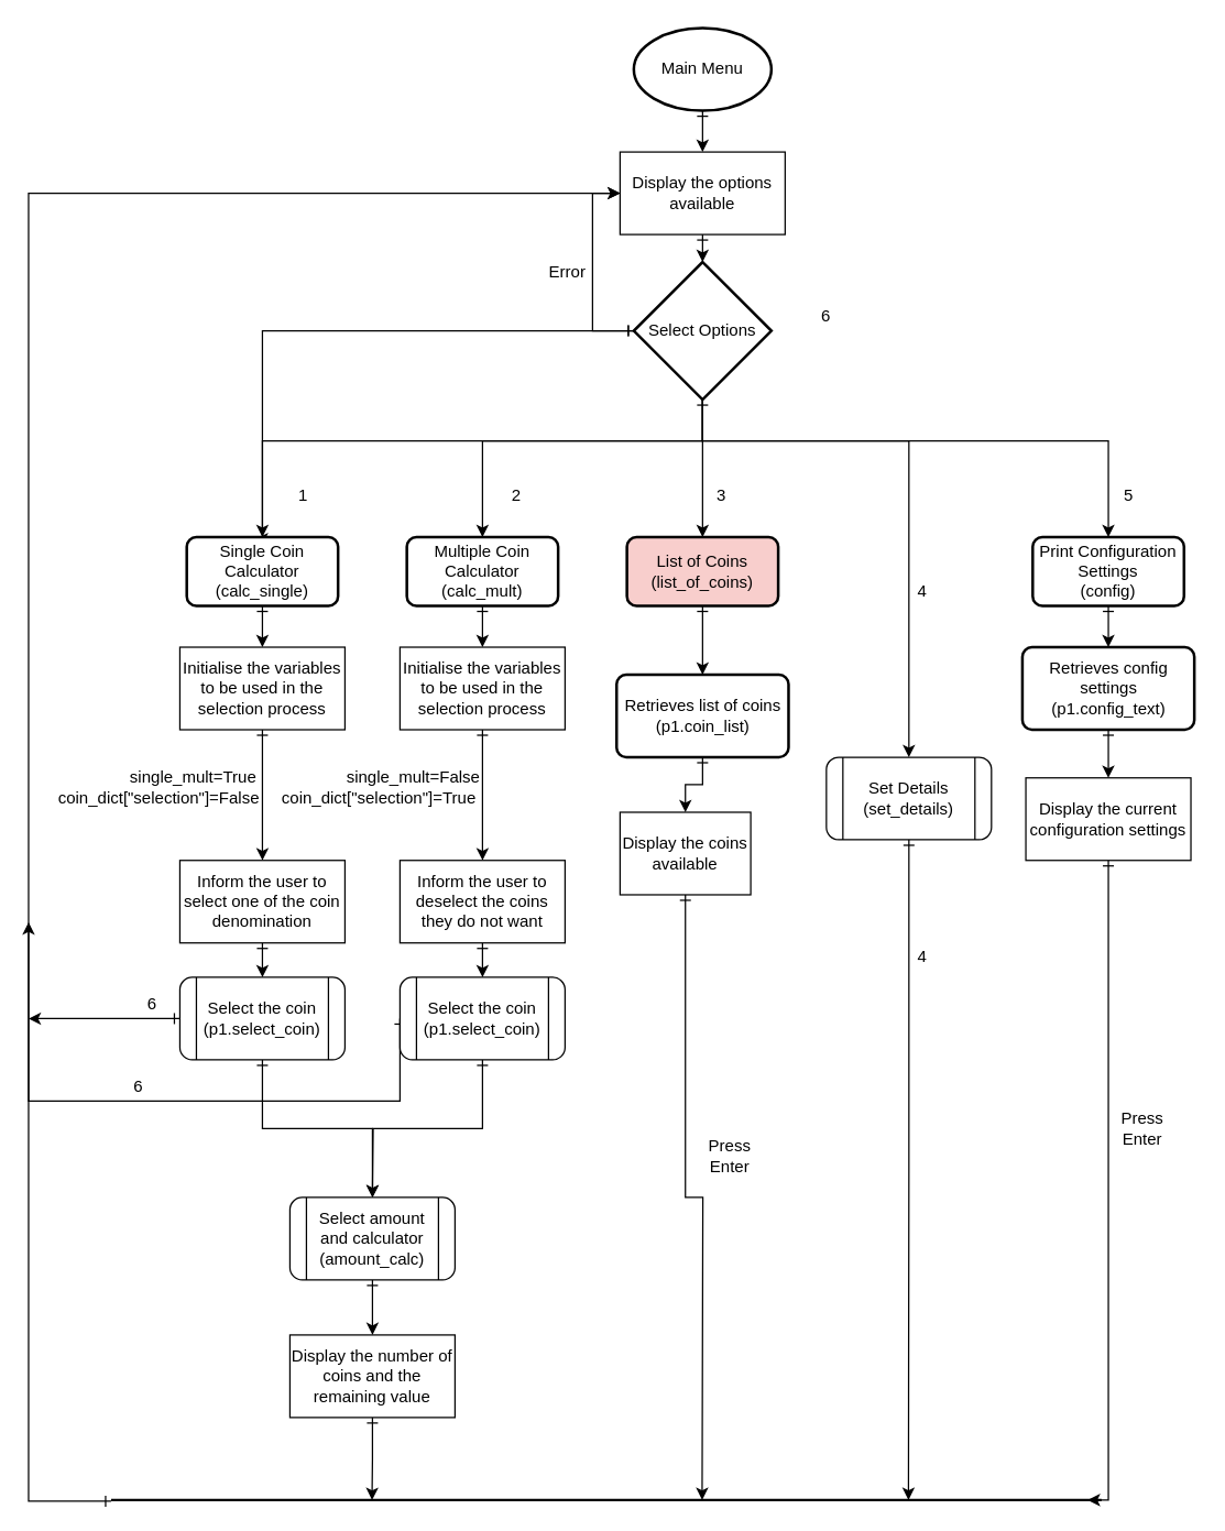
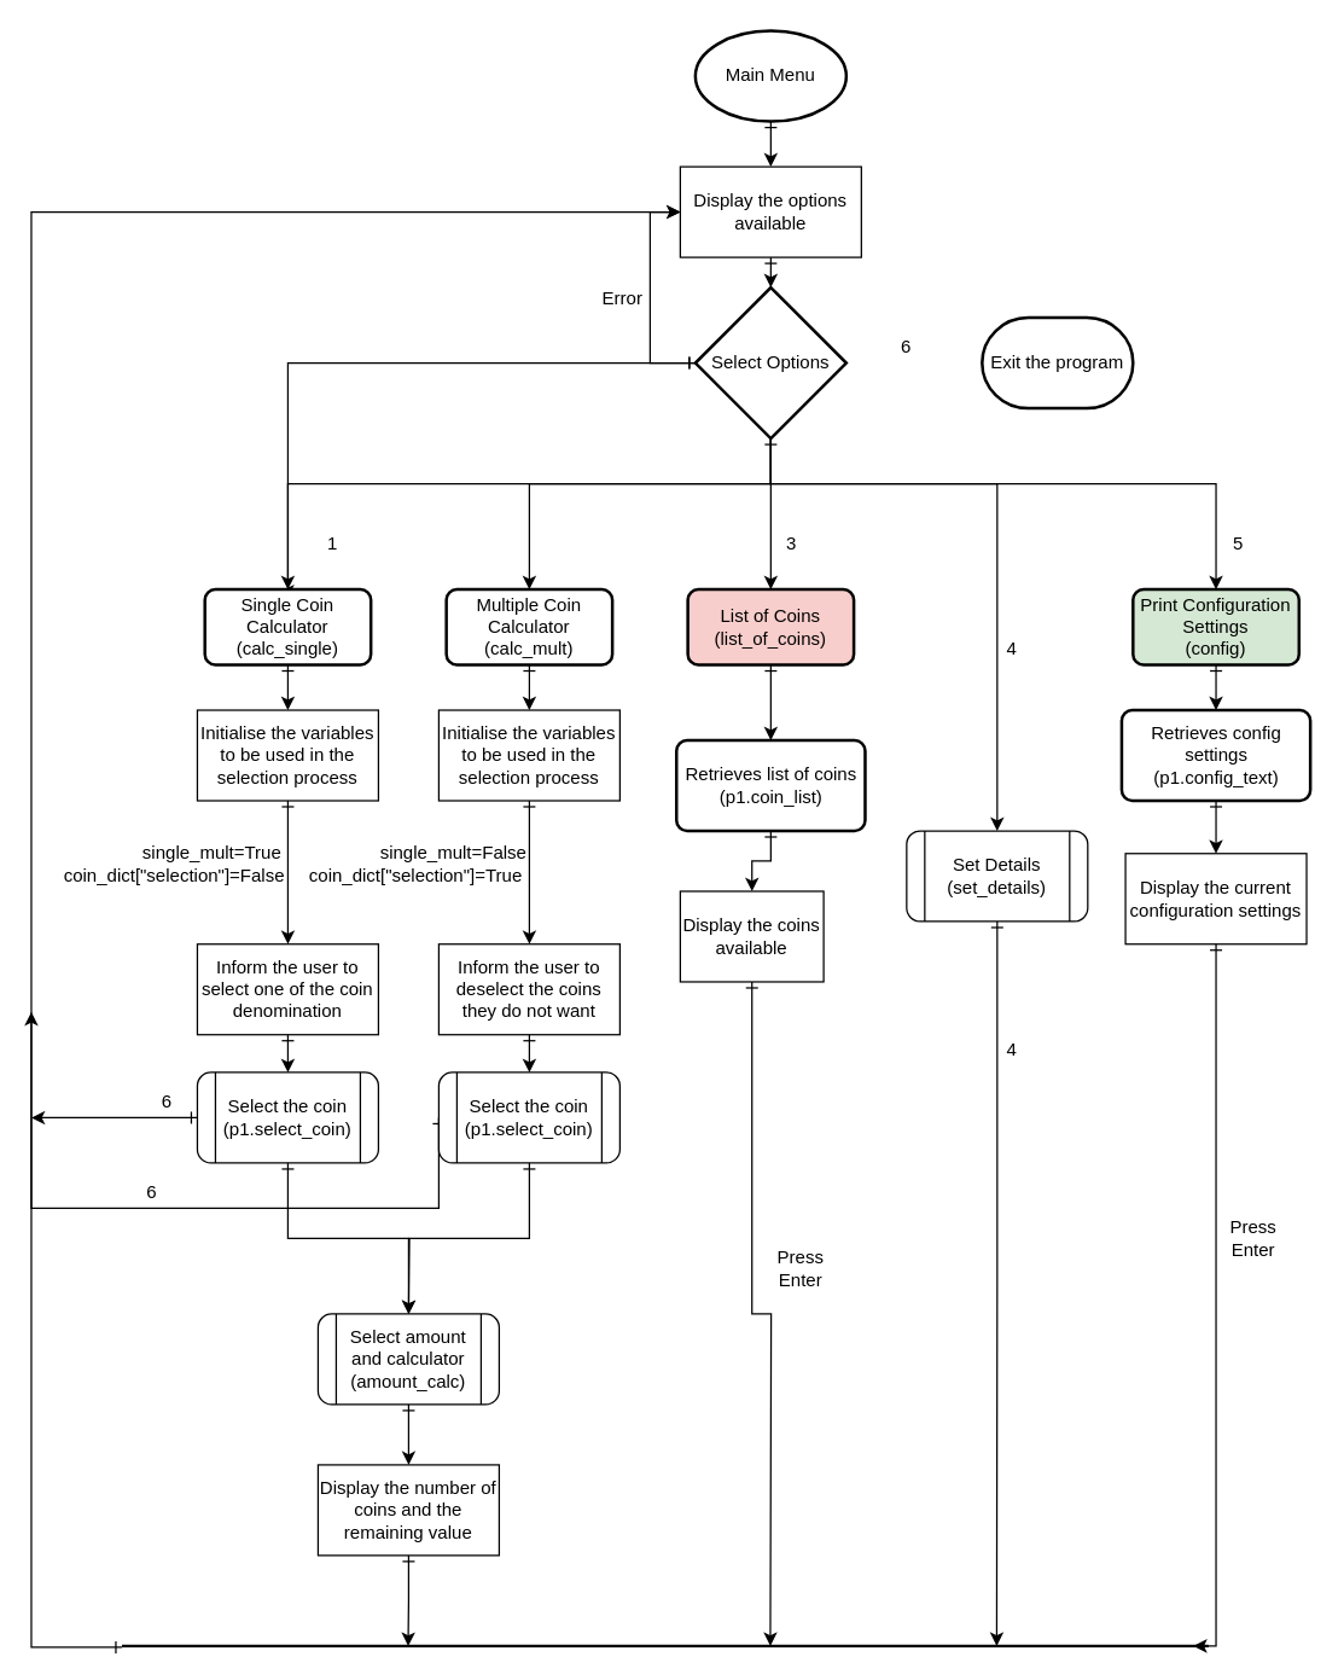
  <mxCell id="0" />
  <mxCell id="1" parent="0" />
  <mxCell id="2" style="edgeStyle=orthogonalEdgeStyle;rounded=0;orthogonalLoop=1;jettySize=auto;html=1;exitX=0.5;exitY=1;exitDx=0;exitDy=0;exitPerimeter=0;entryX=0.5;entryY=0;entryDx=0;entryDy=0;" edge="1" parent="1"><mxGeometry relative="1" as="geometry"><mxPoint x="510" y="240" as="sourcePoint" /><mxPoint x="510" y="390" as="targetPoint" /></mxGeometry></mxCell>
  <mxCell id="3" style="edgeStyle=orthogonalEdgeStyle;rounded=0;orthogonalLoop=1;jettySize=auto;html=1;exitX=0.5;exitY=1;exitDx=0;exitDy=0;exitPerimeter=0;startArrow=ERone;startFill=0;" edge="1" parent="1" target="18"><mxGeometry relative="1" as="geometry"><mxPoint x="510" y="240" as="sourcePoint" /><Array as="points"><mxPoint x="510" y="320" /><mxPoint x="805" y="320" /></Array></mxGeometry></mxCell>
  <mxCell id="4" style="edgeStyle=orthogonalEdgeStyle;rounded=0;orthogonalLoop=1;jettySize=auto;html=1;exitX=0.5;exitY=1;exitDx=0;exitDy=0;exitPerimeter=0;entryX=0.455;entryY=0.027;entryDx=0;entryDy=0;entryPerimeter=0;startArrow=ERone;startFill=0;" edge="1" parent="1" target="12"><mxGeometry relative="1" as="geometry"><mxPoint x="510" y="240" as="sourcePoint" /><Array as="points"><mxPoint x="510" y="320" /><mxPoint x="190" y="320" /></Array></mxGeometry></mxCell>
  <mxCell id="5" style="edgeStyle=orthogonalEdgeStyle;rounded=0;orthogonalLoop=1;jettySize=auto;html=1;exitX=0.5;exitY=1;exitDx=0;exitDy=0;exitPerimeter=0;entryX=0.5;entryY=0;entryDx=0;entryDy=0;startArrow=ERone;startFill=0;" edge="1" parent="1" target="14"><mxGeometry relative="1" as="geometry"><mxPoint x="510" y="240" as="sourcePoint" /><Array as="points"><mxPoint x="510" y="320" /><mxPoint x="350" y="320" /></Array></mxGeometry></mxCell>
  <mxCell id="6" value="1&lt;span style=&quot;color: rgba(0 , 0 , 0 , 0) ; font-family: monospace ; font-size: 0px&quot;&gt;%3CmxGraphModel%3E%3Croot%3E%3CmxCell%20id%3D%220%22%2F%3E%3CmxCell%20id%3D%221%22%20parent%3D%220%22%2F%3E%3CmxCell%20id%3D%222%22%20value%3D%22%22%20style%3D%22rounded%3D0%3BwhiteSpace%3Dwrap%3Bhtml%3D1%3B%22%20vertex%3D%221%22%20parent%3D%221%22%3E%3CmxGeometry%20x%3D%2270%22%20y%3D%22190%22%20width%3D%2290%22%20height%3D%2240%22%20as%3D%22geometry%22%2F%3E%3C%2FmxCell%3E%3C%2Froot%3E%3C%2FmxGraphModel%3E&lt;/span&gt;" style="text;html=1;strokeColor=none;fillColor=none;align=center;verticalAlign=middle;whiteSpace=wrap;rounded=0;" vertex="1" parent="1"><mxGeometry x="200" y="350" width="40" height="20" as="geometry" /></mxCell>
- <mxCell id="7" value="2" style="text;html=1;strokeColor=none;fillColor=none;align=center;verticalAlign=middle;whiteSpace=wrap;rounded=0;" vertex="1" parent="1"><mxGeometry x="355" y="350" width="40" height="20" as="geometry" /></mxCell>
  <mxCell id="8" value="3" style="text;html=1;strokeColor=none;fillColor=none;align=center;verticalAlign=middle;whiteSpace=wrap;rounded=0;" vertex="1" parent="1"><mxGeometry x="504" y="350" width="40" height="20" as="geometry" /></mxCell>
  <mxCell id="9" value="4" style="text;html=1;strokeColor=none;fillColor=none;align=center;verticalAlign=middle;whiteSpace=wrap;rounded=0;" vertex="1" parent="1"><mxGeometry x="650" y="420" width="40" height="20" as="geometry" /></mxCell>
  <mxCell id="10" value="5" style="text;html=1;strokeColor=none;fillColor=none;align=center;verticalAlign=middle;whiteSpace=wrap;rounded=0;" vertex="1" parent="1"><mxGeometry x="800" y="350" width="40" height="20" as="geometry" /></mxCell>
  <mxCell id="11" value="" style="edgeStyle=orthogonalEdgeStyle;rounded=0;orthogonalLoop=1;jettySize=auto;html=1;startArrow=ERone;startFill=0;" edge="1" parent="1" source="12" target="30"><mxGeometry relative="1" as="geometry" /></mxCell>
  <mxCell id="12" value="&lt;span&gt;Single Coin Calculator &lt;br&gt;(calc_single)&lt;/span&gt;" style="rounded=1;whiteSpace=wrap;html=1;absoluteArcSize=1;arcSize=14;strokeWidth=2;" vertex="1" parent="1"><mxGeometry x="135" y="390" width="110" height="50" as="geometry" /></mxCell>
  <mxCell id="13" style="edgeStyle=orthogonalEdgeStyle;rounded=0;orthogonalLoop=1;jettySize=auto;html=1;exitX=0.5;exitY=1;exitDx=0;exitDy=0;entryX=0.5;entryY=0;entryDx=0;entryDy=0;startArrow=ERone;startFill=0;" edge="1" parent="1" source="14" target="26"><mxGeometry relative="1" as="geometry" /></mxCell>
  <mxCell id="14" value="Multiple Coin Calculator&lt;br&gt;(calc_mult)" style="rounded=1;whiteSpace=wrap;html=1;absoluteArcSize=1;arcSize=14;strokeWidth=2;" vertex="1" parent="1"><mxGeometry x="295" y="390" width="110" height="50" as="geometry" /></mxCell>
  <mxCell id="15" style="edgeStyle=orthogonalEdgeStyle;rounded=0;orthogonalLoop=1;jettySize=auto;html=1;exitX=0.5;exitY=1;exitDx=0;exitDy=0;entryX=0.5;entryY=0;entryDx=0;entryDy=0;startArrow=ERone;startFill=0;" edge="1" parent="1" source="16" target="34"><mxGeometry relative="1" as="geometry" /></mxCell>
  <mxCell id="16" value="&lt;span&gt;List of Coins&lt;br&gt;(list_of_coins)&lt;br&gt;&lt;/span&gt;" style="rounded=1;whiteSpace=wrap;html=1;absoluteArcSize=1;arcSize=14;strokeWidth=2;fillColor=#f8cecc;" vertex="1" parent="1"><mxGeometry x="455" y="390" width="110" height="50" as="geometry" /></mxCell>
  <mxCell id="17" style="edgeStyle=orthogonalEdgeStyle;rounded=0;orthogonalLoop=1;jettySize=auto;html=1;exitX=0.5;exitY=1;exitDx=0;exitDy=0;entryX=0.5;entryY=0;entryDx=0;entryDy=0;startArrow=ERone;startFill=0;" edge="1" parent="1" source="18" target="32"><mxGeometry relative="1" as="geometry" /></mxCell>
- <mxCell id="18" value="&lt;span&gt;Print Configuration Settings&lt;br&gt;(config)&lt;br&gt;&lt;/span&gt;" style="rounded=1;whiteSpace=wrap;html=1;absoluteArcSize=1;arcSize=14;strokeWidth=2;" vertex="1" parent="1"><mxGeometry x="750" y="390" width="110" height="50" as="geometry" /></mxCell>
+ <mxCell id="18" value="&lt;span&gt;Print Configuration Settings&lt;br&gt;(config)&lt;br&gt;&lt;/span&gt;" style="rounded=1;whiteSpace=wrap;html=1;absoluteArcSize=1;arcSize=14;strokeWidth=2;fillColor=#d5e8d4;" vertex="1" parent="1"><mxGeometry x="750" y="390" width="110" height="50" as="geometry" /></mxCell>
  <mxCell id="19" style="edgeStyle=orthogonalEdgeStyle;rounded=0;orthogonalLoop=1;jettySize=auto;html=1;exitX=0.5;exitY=1;exitDx=0;exitDy=0;startArrow=ERone;startFill=0;" edge="1" parent="1" source="20" target="37"><mxGeometry relative="1" as="geometry" /></mxCell>
  <mxCell id="20" value="Inform the user to deselect the coins they do not want" style="rounded=0;whiteSpace=wrap;html=1;" vertex="1" parent="1"><mxGeometry x="290" y="625" width="120" height="60" as="geometry" /></mxCell>
  <mxCell id="21" style="edgeStyle=orthogonalEdgeStyle;rounded=0;orthogonalLoop=1;jettySize=auto;html=1;exitX=0.5;exitY=1;exitDx=0;exitDy=0;startArrow=ERone;startFill=0;strokeColor=#000000;" edge="1" parent="1" source="22"><mxGeometry relative="1" as="geometry"><mxPoint x="509.667" y="1090" as="targetPoint" /></mxGeometry></mxCell>
  <mxCell id="22" value="Display the coins available" style="rounded=0;whiteSpace=wrap;html=1;" vertex="1" parent="1"><mxGeometry x="450" y="590" width="95" height="60" as="geometry" /></mxCell>
  <mxCell id="23" style="edgeStyle=orthogonalEdgeStyle;rounded=0;orthogonalLoop=1;jettySize=auto;html=1;exitX=0.5;exitY=1;exitDx=0;exitDy=0;startArrow=ERone;startFill=0;strokeColor=#000000;" edge="1" parent="1" source="24"><mxGeometry relative="1" as="geometry"><mxPoint x="790" y="1090" as="targetPoint" /><Array as="points"><mxPoint x="805" y="1090" /></Array></mxGeometry></mxCell>
  <mxCell id="24" value="Display the current configuration settings" style="rounded=0;whiteSpace=wrap;html=1;" vertex="1" parent="1"><mxGeometry x="745" y="565" width="120" height="60" as="geometry" /></mxCell>
  <mxCell id="25" style="edgeStyle=orthogonalEdgeStyle;rounded=0;orthogonalLoop=1;jettySize=auto;html=1;exitX=0.5;exitY=1;exitDx=0;exitDy=0;entryX=0.5;entryY=0;entryDx=0;entryDy=0;startArrow=ERone;startFill=0;" edge="1" parent="1" source="26" target="20"><mxGeometry relative="1" as="geometry" /></mxCell>
  <mxCell id="26" value="Initialise the variables to be used in the selection process" style="rounded=0;whiteSpace=wrap;html=1;" vertex="1" parent="1"><mxGeometry x="290" y="470" width="120" height="60" as="geometry" /></mxCell>
  <mxCell id="27" style="edgeStyle=orthogonalEdgeStyle;rounded=0;orthogonalLoop=1;jettySize=auto;html=1;exitX=0.5;exitY=1;exitDx=0;exitDy=0;entryX=0.5;entryY=0;entryDx=0;entryDy=0;startArrow=ERone;startFill=0;" edge="1" parent="1" source="28" target="42"><mxGeometry relative="1" as="geometry" /></mxCell>
  <mxCell id="28" value="Inform the user to select one of the coin denomination" style="rounded=0;whiteSpace=wrap;html=1;" vertex="1" parent="1"><mxGeometry x="130" y="625" width="120" height="60" as="geometry" /></mxCell>
  <mxCell id="29" style="edgeStyle=orthogonalEdgeStyle;rounded=0;orthogonalLoop=1;jettySize=auto;html=1;exitX=0.5;exitY=1;exitDx=0;exitDy=0;entryX=0.5;entryY=0;entryDx=0;entryDy=0;startArrow=ERone;startFill=0;" edge="1" parent="1" source="30" target="28"><mxGeometry relative="1" as="geometry"><Array as="points"><mxPoint x="190" y="560" /><mxPoint x="190" y="560" /></Array></mxGeometry></mxCell>
  <mxCell id="30" value="Initialise the variables to be used in the selection process" style="rounded=0;whiteSpace=wrap;html=1;" vertex="1" parent="1"><mxGeometry x="130" y="470" width="120" height="60" as="geometry" /></mxCell>
  <mxCell id="31" style="edgeStyle=orthogonalEdgeStyle;rounded=0;orthogonalLoop=1;jettySize=auto;html=1;exitX=0.5;exitY=1;exitDx=0;exitDy=0;entryX=0.5;entryY=0;entryDx=0;entryDy=0;startArrow=ERone;startFill=0;" edge="1" parent="1" source="32" target="24"><mxGeometry relative="1" as="geometry" /></mxCell>
  <mxCell id="32" value="&lt;span&gt;Retrieves config settings (p1.config_text)&lt;br&gt;&lt;/span&gt;" style="rounded=1;whiteSpace=wrap;html=1;absoluteArcSize=1;arcSize=14;strokeWidth=2;" vertex="1" parent="1"><mxGeometry x="742.5" y="470" width="125" height="60" as="geometry" /></mxCell>
  <mxCell id="33" style="edgeStyle=orthogonalEdgeStyle;rounded=0;orthogonalLoop=1;jettySize=auto;html=1;entryX=0.5;entryY=0;entryDx=0;entryDy=0;startArrow=ERone;startFill=0;" edge="1" parent="1" source="34" target="22"><mxGeometry relative="1" as="geometry" /></mxCell>
  <mxCell id="34" value="&lt;span&gt;Retrieves list of coins (p1.coin_list)&lt;br&gt;&lt;/span&gt;" style="rounded=1;whiteSpace=wrap;html=1;absoluteArcSize=1;arcSize=14;strokeWidth=2;" vertex="1" parent="1"><mxGeometry x="447.5" y="490" width="125" height="60" as="geometry" /></mxCell>
  <mxCell id="35" style="edgeStyle=orthogonalEdgeStyle;rounded=0;orthogonalLoop=1;jettySize=auto;html=1;exitX=0.5;exitY=1;exitDx=0;exitDy=0;startArrow=ERone;startFill=0;" edge="1" parent="1" source="37"><mxGeometry relative="1" as="geometry"><mxPoint x="270" y="870" as="targetPoint" /></mxGeometry></mxCell>
  <mxCell id="36" style="edgeStyle=orthogonalEdgeStyle;rounded=0;orthogonalLoop=1;jettySize=auto;html=1;exitX=0;exitY=0.5;exitDx=0;exitDy=0;startArrow=ERone;startFill=0;strokeColor=#000000;" edge="1" parent="1" source="37"><mxGeometry relative="1" as="geometry"><mxPoint x="20" y="670" as="targetPoint" /><Array as="points"><mxPoint x="290" y="800" /><mxPoint x="20" y="800" /></Array></mxGeometry></mxCell>
  <mxCell id="37" value="Select the coin&lt;br&gt;(p1.select_coin)" style="shape=process;whiteSpace=wrap;html=1;backgroundOutline=1;rounded=1;" vertex="1" parent="1"><mxGeometry x="290" y="710" width="120" height="60" as="geometry" /></mxCell>
  <mxCell id="38" style="edgeStyle=orthogonalEdgeStyle;rounded=0;orthogonalLoop=1;jettySize=auto;html=1;exitX=0.5;exitY=1;exitDx=0;exitDy=0;entryX=0.5;entryY=0;entryDx=0;entryDy=0;startArrow=ERone;startFill=0;" edge="1" parent="1" source="39" target="57"><mxGeometry relative="1" as="geometry" /></mxCell>
  <mxCell id="39" value="Select amount and calculator&lt;br&gt;(amount_calc)" style="shape=process;whiteSpace=wrap;html=1;backgroundOutline=1;rounded=1;" vertex="1" parent="1"><mxGeometry x="210" y="870" width="120" height="60" as="geometry" /></mxCell>
  <mxCell id="40" style="edgeStyle=orthogonalEdgeStyle;rounded=0;orthogonalLoop=1;jettySize=auto;html=1;exitX=0.5;exitY=1;exitDx=0;exitDy=0;startArrow=ERone;startFill=0;" edge="1" parent="1" source="42" target="39"><mxGeometry relative="1" as="geometry" /></mxCell>
  <mxCell id="41" style="edgeStyle=orthogonalEdgeStyle;rounded=0;orthogonalLoop=1;jettySize=auto;html=1;startArrow=ERone;startFill=0;strokeColor=#000000;" edge="1" parent="1" source="42"><mxGeometry relative="1" as="geometry"><mxPoint x="20" y="740" as="targetPoint" /></mxGeometry></mxCell>
  <mxCell id="42" value="Select the coin&lt;br&gt;(p1.select_coin)" style="shape=process;whiteSpace=wrap;html=1;backgroundOutline=1;rounded=1;" vertex="1" parent="1"><mxGeometry x="130" y="710" width="120" height="60" as="geometry" /></mxCell>
  <mxCell id="43" style="edgeStyle=orthogonalEdgeStyle;rounded=0;orthogonalLoop=1;jettySize=auto;html=1;startArrow=ERone;startFill=0;" edge="1" parent="1" source="46" target="12"><mxGeometry relative="1" as="geometry" /></mxCell>
  <mxCell id="44" style="edgeStyle=orthogonalEdgeStyle;rounded=0;orthogonalLoop=1;jettySize=auto;html=1;exitX=0.5;exitY=1;exitDx=0;exitDy=0;exitPerimeter=0;entryX=0.5;entryY=0;entryDx=0;entryDy=0;startArrow=ERone;startFill=0;" edge="1" parent="1" source="46" target="52"><mxGeometry relative="1" as="geometry"><Array as="points"><mxPoint x="510" y="320" /><mxPoint x="660" y="320" /></Array></mxGeometry></mxCell>
  <mxCell id="45" style="edgeStyle=orthogonalEdgeStyle;rounded=0;orthogonalLoop=1;jettySize=auto;html=1;exitX=0;exitY=0.5;exitDx=0;exitDy=0;exitPerimeter=0;entryX=0;entryY=0.5;entryDx=0;entryDy=0;startArrow=ERone;startFill=0;strokeColor=#000000;" edge="1" parent="1" source="46" target="55"><mxGeometry relative="1" as="geometry" /></mxCell>
  <mxCell id="46" value="Select Options" style="strokeWidth=2;html=1;shape=mxgraph.flowchart.decision;whiteSpace=wrap;" vertex="1" parent="1"><mxGeometry x="460" y="190" width="100" height="100" as="geometry" /></mxCell>
  <mxCell id="47" value="" style="edgeStyle=orthogonalEdgeStyle;rounded=0;orthogonalLoop=1;jettySize=auto;html=1;startArrow=ERone;startFill=0;" edge="1" parent="1" source="48" target="55"><mxGeometry relative="1" as="geometry" /></mxCell>
  <mxCell id="48" value="Main Menu" style="strokeWidth=2;html=1;shape=mxgraph.flowchart.start_1;whiteSpace=wrap;" vertex="1" parent="1"><mxGeometry x="460" y="20" width="100" height="60" as="geometry" /></mxCell>
+ <mxCell id="49" value="Exit the program" style="strokeWidth=2;html=1;shape=mxgraph.flowchart.terminator;whiteSpace=wrap;" vertex="1" parent="1"><mxGeometry x="650" y="210" width="100" height="60" as="geometry" /></mxCell>
  <mxCell id="50" value="6" style="text;html=1;strokeColor=none;fillColor=none;align=center;verticalAlign=middle;whiteSpace=wrap;rounded=0;" vertex="1" parent="1"><mxGeometry x="580" y="220" width="40" height="20" as="geometry" /></mxCell>
  <mxCell id="51" style="edgeStyle=orthogonalEdgeStyle;rounded=0;orthogonalLoop=1;jettySize=auto;html=1;exitX=0.5;exitY=1;exitDx=0;exitDy=0;startArrow=ERone;startFill=0;strokeColor=#000000;" edge="1" parent="1" source="52"><mxGeometry relative="1" as="geometry"><mxPoint x="659.667" y="1090" as="targetPoint" /></mxGeometry></mxCell>
  <mxCell id="52" value="&lt;span&gt;Set Details&lt;/span&gt;&lt;br&gt;&lt;span&gt;(set_details)&lt;/span&gt;" style="shape=process;whiteSpace=wrap;html=1;backgroundOutline=1;rounded=1;" vertex="1" parent="1"><mxGeometry x="600" y="550" width="120" height="60" as="geometry" /></mxCell>
  <mxCell id="53" style="edgeStyle=orthogonalEdgeStyle;rounded=0;orthogonalLoop=1;jettySize=auto;html=1;exitX=0.5;exitY=1;exitDx=0;exitDy=0;entryX=0.5;entryY=0;entryDx=0;entryDy=0;entryPerimeter=0;startArrow=ERone;startFill=0;" edge="1" parent="1" source="55" target="46"><mxGeometry relative="1" as="geometry" /></mxCell>
  <mxCell id="54" style="edgeStyle=orthogonalEdgeStyle;rounded=0;orthogonalLoop=1;jettySize=auto;html=1;exitX=0;exitY=0.5;exitDx=0;exitDy=0;startArrow=ERone;startFill=0;strokeColor=#000000;entryX=0;entryY=0.5;entryDx=0;entryDy=0;" edge="1" parent="1" target="55"><mxGeometry relative="1" as="geometry"><mxPoint x="80" y="1090.833" as="sourcePoint" /><Array as="points"><mxPoint x="20" y="1091" /><mxPoint x="20" y="140" /></Array></mxGeometry></mxCell>
  <mxCell id="55" value="Display the options available" style="rounded=0;whiteSpace=wrap;html=1;" vertex="1" parent="1"><mxGeometry x="450" y="110" width="120" height="60" as="geometry" /></mxCell>
  <mxCell id="56" style="edgeStyle=orthogonalEdgeStyle;rounded=0;orthogonalLoop=1;jettySize=auto;html=1;exitX=0.5;exitY=1;exitDx=0;exitDy=0;startArrow=ERone;startFill=0;strokeColor=#000000;" edge="1" parent="1" source="57"><mxGeometry relative="1" as="geometry"><mxPoint x="269.667" y="1090" as="targetPoint" /></mxGeometry></mxCell>
  <mxCell id="57" value="Display the number of coins and the remaining value" style="rounded=0;whiteSpace=wrap;html=1;" vertex="1" parent="1"><mxGeometry x="210" y="970" width="120" height="60" as="geometry" /></mxCell>
  <mxCell id="58" value="" style="shape=link;html=1;startArrow=ERone;startFill=0;width=-0.833;" edge="1" parent="1"><mxGeometry width="100" relative="1" as="geometry"><mxPoint x="80" y="1090" as="sourcePoint" /><mxPoint x="800" y="1090" as="targetPoint" /></mxGeometry></mxCell>
  <mxCell id="59" value="6" style="text;html=1;strokeColor=none;fillColor=none;align=center;verticalAlign=middle;whiteSpace=wrap;rounded=0;" vertex="1" parent="1"><mxGeometry x="80" y="780" width="40" height="20" as="geometry" /></mxCell>
  <mxCell id="60" value="6" style="text;html=1;strokeColor=none;fillColor=none;align=center;verticalAlign=middle;whiteSpace=wrap;rounded=0;" vertex="1" parent="1"><mxGeometry y="720" width="40" height="20" as="geometry" x="90" /></mxCell>
  <mxCell id="61" value="4" style="text;html=1;strokeColor=none;fillColor=none;align=center;verticalAlign=middle;whiteSpace=wrap;rounded=0;" vertex="1" parent="1"><mxGeometry x="650" y="685" width="40" height="20" as="geometry" /></mxCell>
  <mxCell id="62" value="Press Enter" style="text;html=1;strokeColor=none;fillColor=none;align=center;verticalAlign=middle;whiteSpace=wrap;rounded=0;" vertex="1" parent="1"><mxGeometry x="510" y="830" width="40" height="20" as="geometry" /></mxCell>
  <mxCell id="63" value="Press Enter" style="text;html=1;strokeColor=none;fillColor=none;align=center;verticalAlign=middle;whiteSpace=wrap;rounded=0;" vertex="1" parent="1"><mxGeometry x="810" y="810" width="40" height="20" as="geometry" /></mxCell>
  <mxCell id="64" value="single_mult=True" style="text;html=1;strokeColor=none;fillColor=none;align=center;verticalAlign=middle;whiteSpace=wrap;rounded=0;" vertex="1" parent="1"><mxGeometry x="120" y="555" width="40" height="20" as="geometry" /></mxCell>
  <mxCell id="65" value="coin_dict[&quot;selection&quot;]=False" style="text;html=1;strokeColor=none;fillColor=none;align=center;verticalAlign=middle;whiteSpace=wrap;rounded=0;" vertex="1" parent="1"><mxGeometry x="95" y="570" width="40" height="20" as="geometry" /></mxCell>
  <mxCell id="66" value="single_mult=False" style="text;html=1;strokeColor=none;fillColor=none;align=center;verticalAlign=middle;whiteSpace=wrap;rounded=0;" vertex="1" parent="1"><mxGeometry x="280" y="555" width="40" height="20" as="geometry" /></mxCell>
  <mxCell id="67" value="coin_dict[&quot;selection&quot;]=True" style="text;html=1;strokeColor=none;fillColor=none;align=center;verticalAlign=middle;whiteSpace=wrap;rounded=0;" vertex="1" parent="1"><mxGeometry x="255" y="570" width="40" height="20" as="geometry" /></mxCell>
  <mxCell id="68" value="Error" style="text;html=1;strokeColor=none;fillColor=none;align=center;verticalAlign=middle;whiteSpace=wrap;rounded=0;" vertex="1" parent="1"><mxGeometry x="392" y="188" width="40" height="20" as="geometry" /></mxCell>
